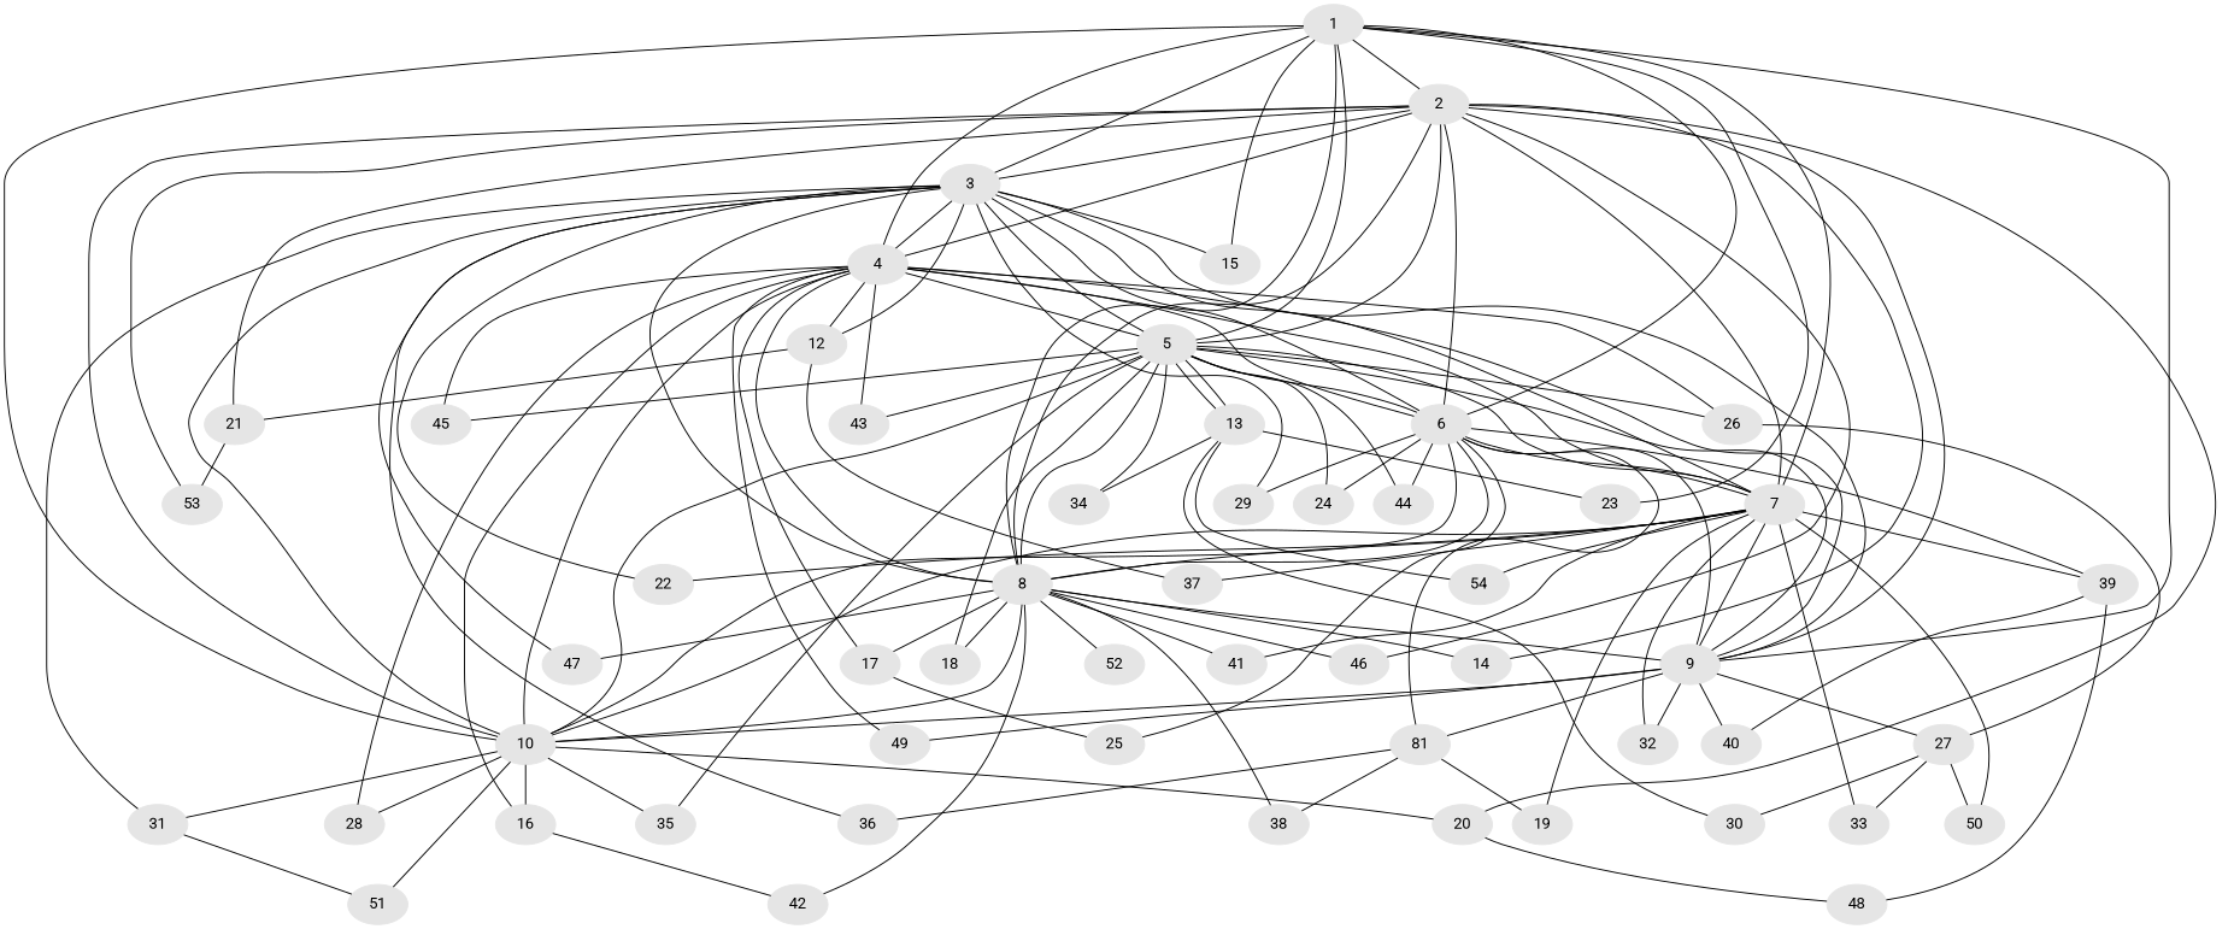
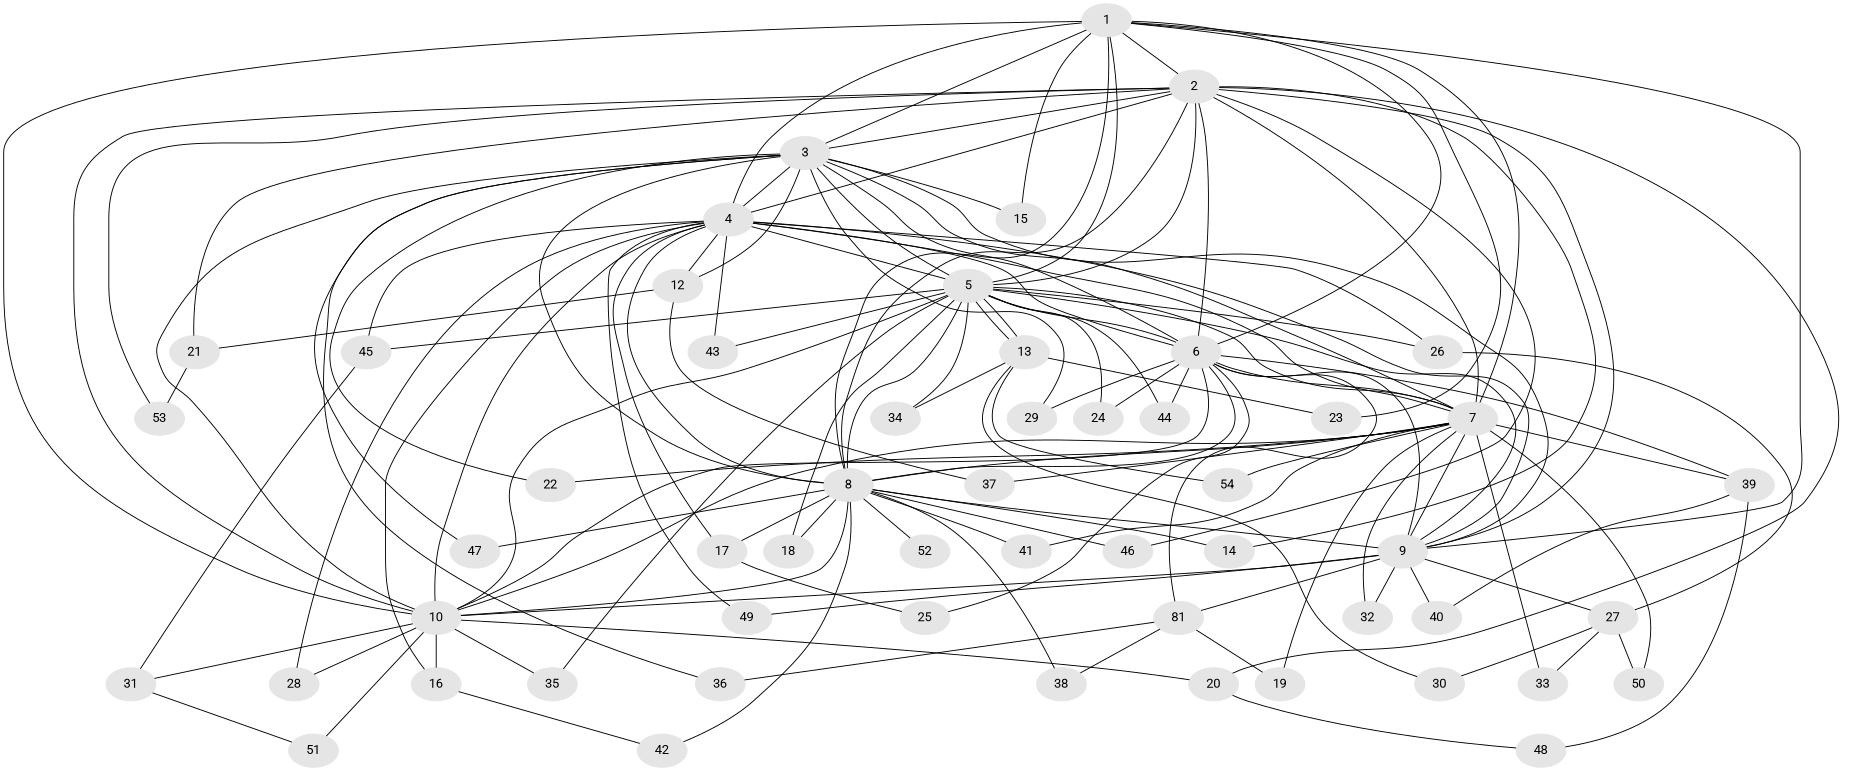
  graph {
    fontname=Roboto
    node [color=gray90 fontname=Roboto style=filled]
    edge [fontname=Roboto]
    1
    2
    3
    4
    5
    6
    7
    8
    9
    10
    15
    23
    14
    20
    21
    46
    53
    12
    22
    29
    31
    36
    47
    16
    17
    26
    28
    43
    45
    49
    13
    18
    24
    34
    35
    44
    n37 [label=81]
    25
    39
    19
    32
    33
    37
    41
    50
    54
    52
    38
    42
    27
    40
    51
    48
    30
    1 -- 2
    1 -- 3
    1 -- 4
    1 -- 5
    1 -- 6
    1 -- 7
    1 -- 8
    1 -- 9
    1 -- 10
    1 -- 15
    1 -- 23
    2 -- 3
    2 -- 4
    2 -- 5
    2 -- 6
    2 -- 7
    2 -- 8
    2 -- 9
    2 -- 10
    2 -- 14
    2 -- 20
    2 -- 21
    2 -- 46
    2 -- 53
    3 -- 4
    3 -- 5
    3 -- 6
    3 -- 7
    3 -- 8
    3 -- 9
    3 -- 10
    3 -- 15
    3 -- 12
    3 -- 22
    3 -- 29
-   3 -- 31
+   45 -- 31
    3 -- 36
    3 -- 47
    4 -- 5
    4 -- 6
    4 -- 7
    4 -- 8
    4 -- 9
    4 -- 10
    4 -- 12
    4 -- 16
    4 -- 17
    4 -- 26
    4 -- 28
    4 -- 43
    4 -- 45
    4 -- 49
    5 -- 6
    5 -- 7
    5 -- 8
    5 -- 9
    5 -- 10
    5 -- 26
    5 -- 43
    5 -- 45
    5 -- 13
    5 -- 13
    5 -- 18
    5 -- 24
    5 -- 34
    5 -- 35
    5 -- 44
    6 -- 7
    6 -- 8
    6 -- 9
    6 -- 10
    6 -- 29
    6 -- 24
    6 -- 44
    6 -- n37
    6 -- 25
    6 -- 39
    7 -- 8
    7 -- 9
    7 -- 10
    7 -- 22
    7 -- 39
    7 -- 19
    7 -- 32
    7 -- 33
    7 -- 37
    7 -- 41
    7 -- 50
    7 -- 54
    8 -- 9
    8 -- 10
    8 -- 14
    8 -- 46
    8 -- 47
    8 -- 17
    8 -- 18
    8 -- 41
    8 -- 52
    8 -- 38
    8 -- 42
    9 -- 10
    9 -- 49
    9 -- n37
    9 -- 32
    9 -- 27
    9 -- 40
    10 -- 20
    10 -- 31
    10 -- 16
    10 -- 28
    10 -- 35
    10 -- 51
    20 -- 48
    21 -- 53
    12 -- 21
    12 -- 37
    31 -- 51
    16 -- 42
    17 -- 25
    26 -- 27
    13 -- 23
    13 -- 34
    13 -- 54
    13 -- 30
    n37 -- 36
    n37 -- 19
    n37 -- 38
    39 -- 40
    39 -- 48
    27 -- 33
    27 -- 50
    27 -- 30
  }
